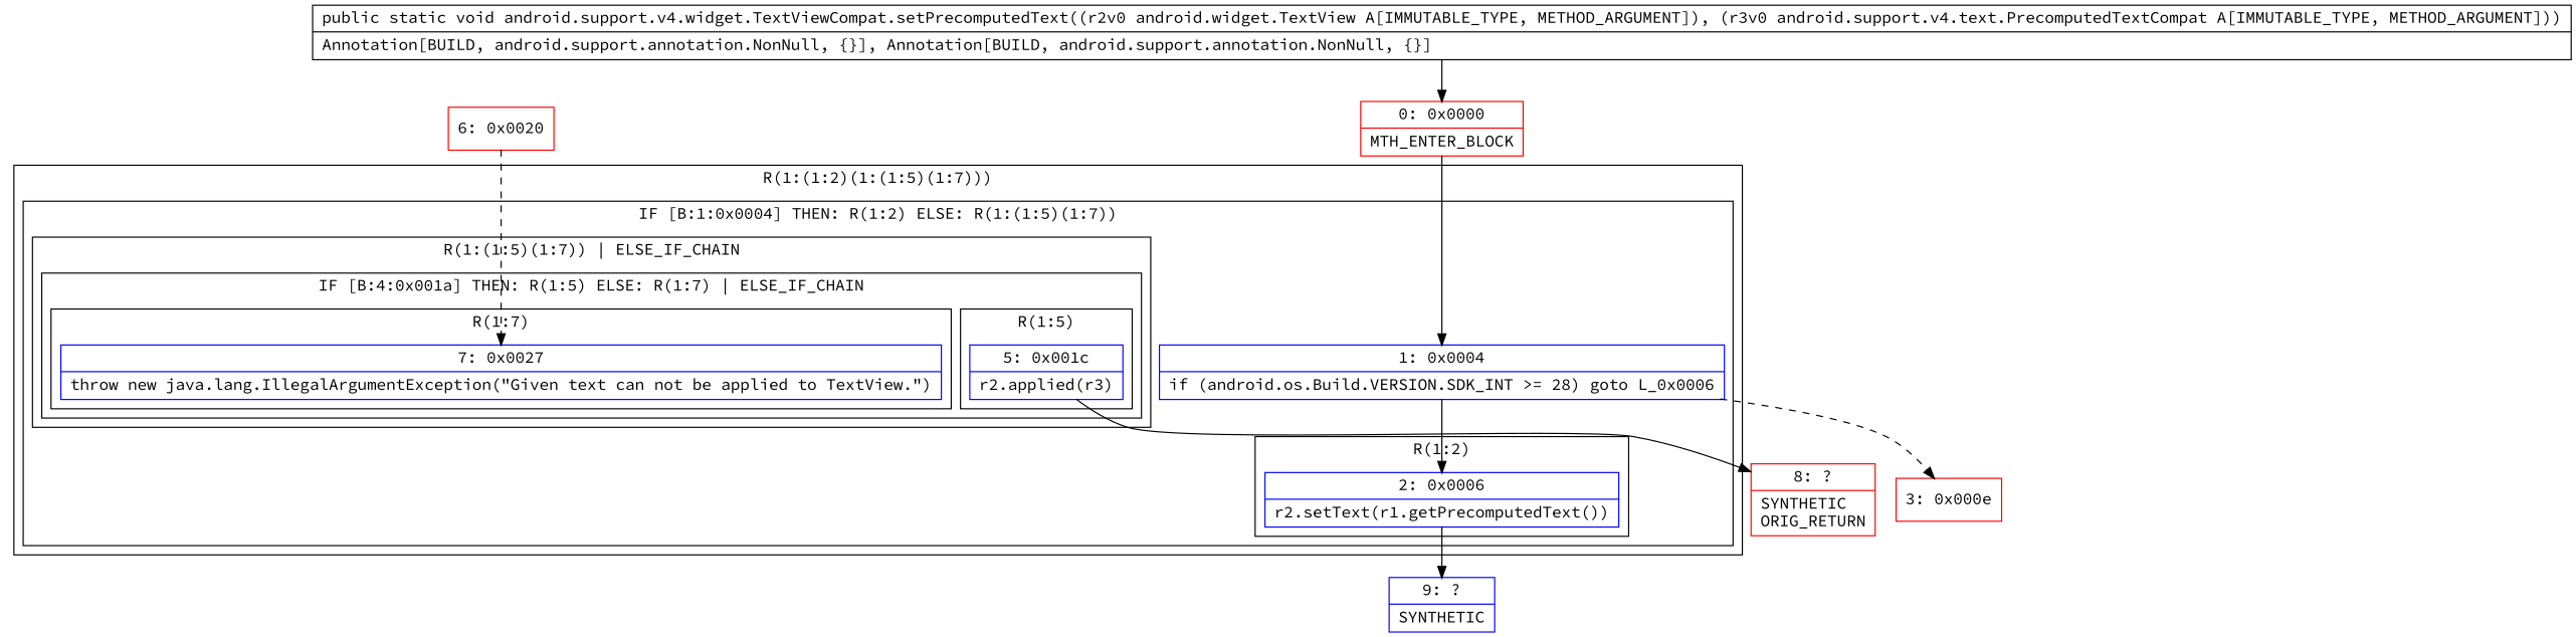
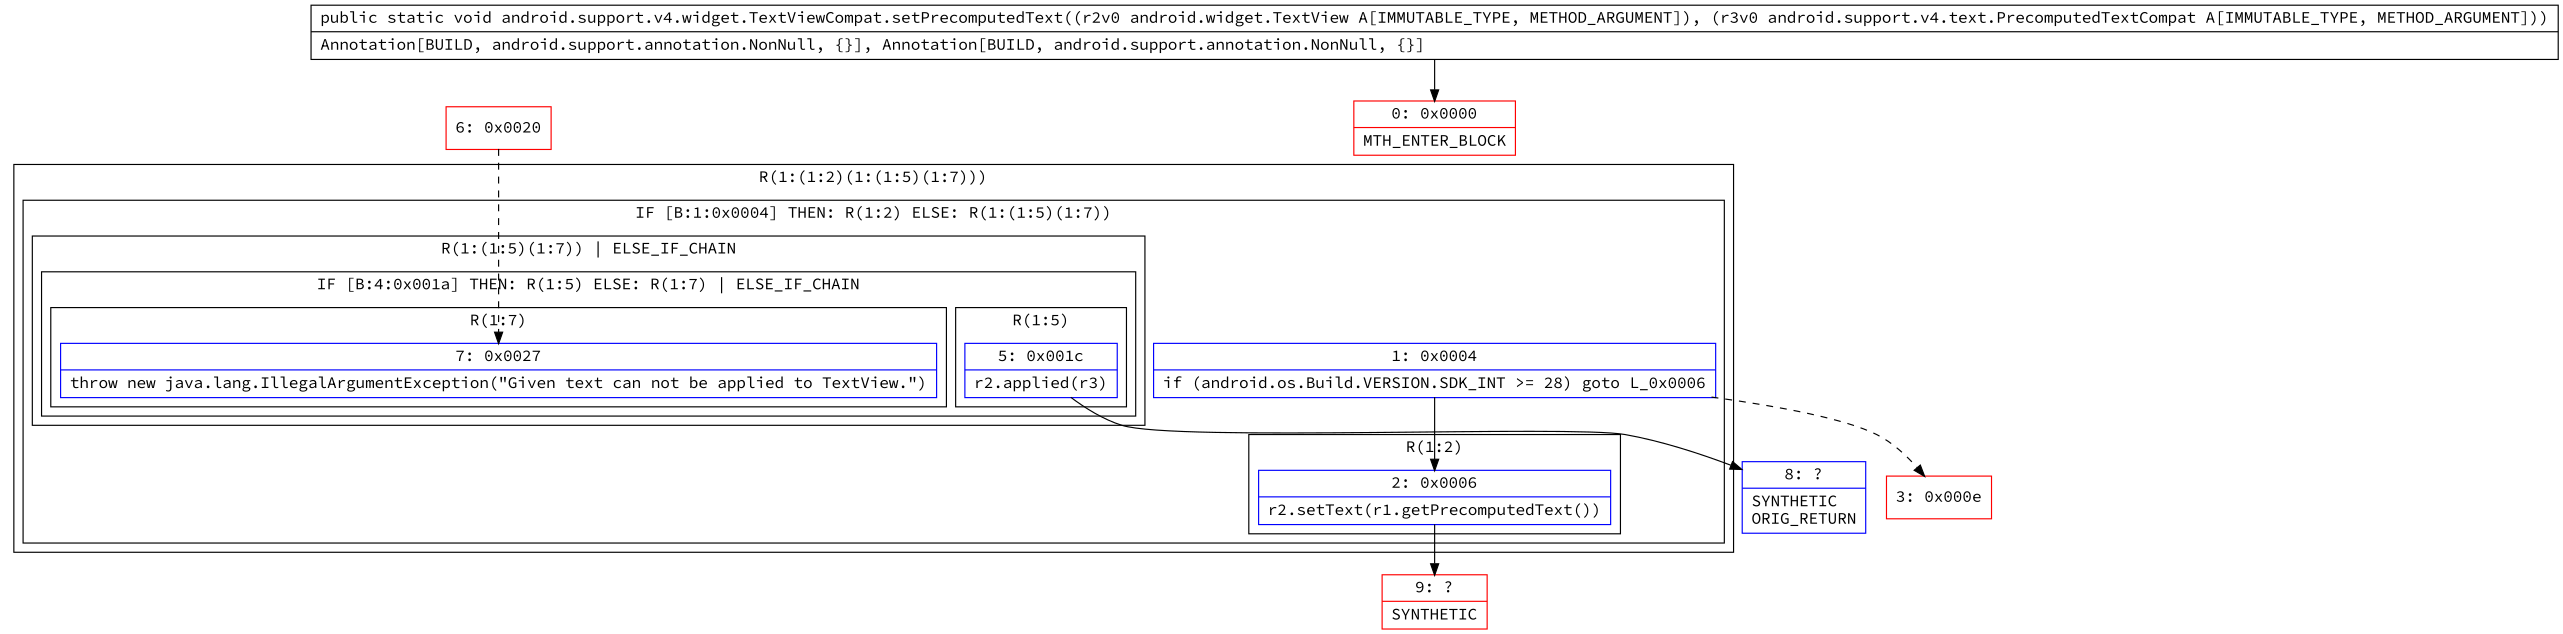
  digraph {
    fontname="Source Code Pro"
    node [color=red fontname="Source Code Pro" shape=record]
    edge [fontname="Source Code Pro"]
    n1 [color=blue label="{2\:\ 0x0006|r2.setText(r1.getPrecomputedText())\l}"]
    n2 [color=blue label="{5\:\ 0x001c|r2.applied(r3)\l}"]
    n3 [color=blue label="{7\:\ 0x0027|throw new java.lang.IllegalArgumentException(\"Given text can not be applied to TextView.\")\l}"]
    n4 [color=blue label="{1\:\ 0x0004|if (android.os.Build.VERSION.SDK_INT \>= 28) goto L_0x0006\l}"]
-   n5 [color=blue label="{9\:\ ?|SYNTHETIC\l}"]
-   n6 [label="{8\:\ ?|SYNTHETIC\lORIG_RETURN\l}"]
+   n5 [label="{9\:\ ?|SYNTHETIC\l}"]
+   n6 [color=blue label="{8\:\ ?|SYNTHETIC\lORIG_RETURN\l}"]
    n7 [label="{3\:\ 0x000e}"]
    n8 [label="{6\:\ 0x0020}"]
    n9 [label="{0\:\ 0x0000|MTH_ENTER_BLOCK\l}"]
    n10 [label="{public static void android.support.v4.widget.TextViewCompat.setPrecomputedText((r2v0 android.widget.TextView A[IMMUTABLE_TYPE, METHOD_ARGUMENT]), (r3v0 android.support.v4.text.PrecomputedTextCompat A[IMMUTABLE_TYPE, METHOD_ARGUMENT]))  | Annotation[BUILD, android.support.annotation.NonNull, \{\}], Annotation[BUILD, android.support.annotation.NonNull, \{\}]\l}" color=""]
    subgraph cluster_1 {
      label="R(1:(1:2)(1:(1:5)(1:7)))"
      subgraph cluster_2 {
        label="IF [B:1:0x0004] THEN: R(1:2) ELSE: R(1:(1:5)(1:7))"
        n4
        subgraph cluster_3 {
          label="R(1:2)"
          n1
        }
        subgraph cluster_4 {
          label="R(1:(1:5)(1:7)) | ELSE_IF_CHAIN\l"
          subgraph cluster_5 {
            label="IF [B:4:0x001a] THEN: R(1:5) ELSE: R(1:7) | ELSE_IF_CHAIN\l"
            subgraph cluster_6 {
              label="R(1:5)"
              n2
            }
            subgraph cluster_7 {
              label="R(1:7)"
              n3
            }
          }
        }
      }
    }
    n1 -> n5
    n2 -> n6
    n4 -> n1
    n4 -> n7 [style=dashed]
    n8 -> n3 [style=dashed]
-   n9 -> n4
    n10 -> n9
  }
